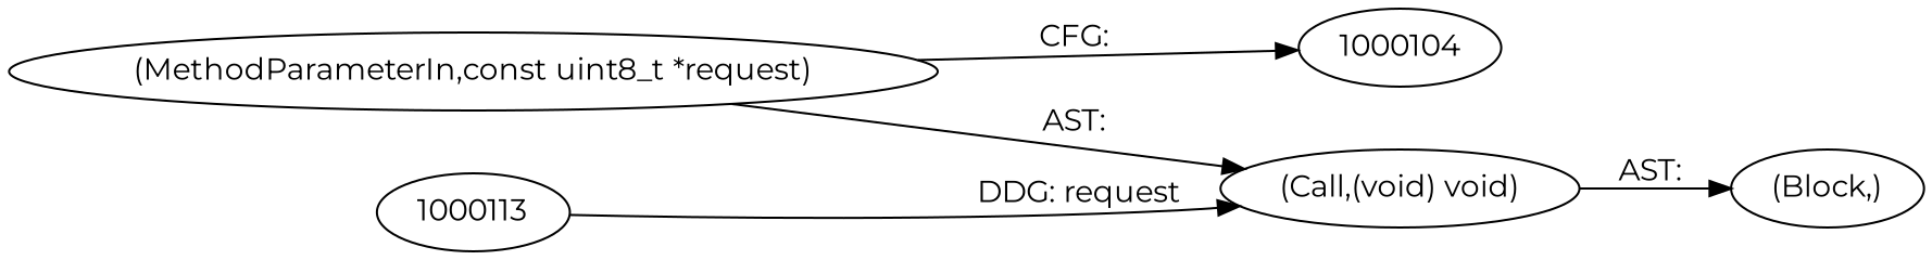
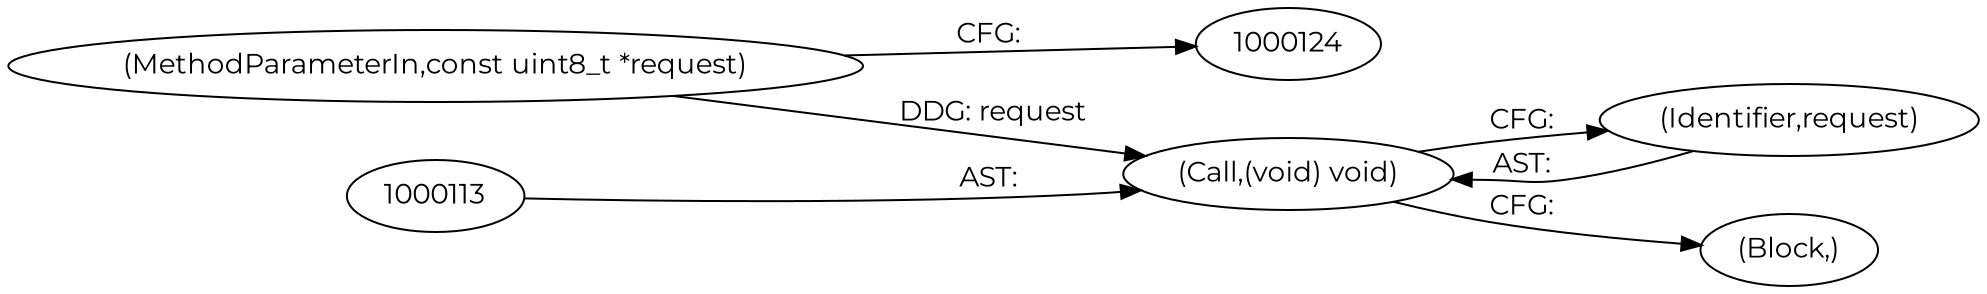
  digraph {
    fontname=Montserrat
    rankdir=LR
    node [fontname=Montserrat]
    edge [fontname=Montserrat]
    n1 [label="(Call,(void) void)"]
+   n2 [label="(Identifier,request)"]
    n3 [label="(Block,)"]
    n4 [label="(MethodParameterIn,const uint8_t *request)"]
-   1000104
+   1000104 [label=1000124]
    1000113
-   n1 -> n3 [label="AST: "]
-   n4 -> n1 [label="AST: "]
+   n1 -> n2 [label="CFG: "]
+   n1 -> n3 [label="CFG: "]
+   n2 -> n1 [label="AST: "]
+   n4 -> n1 [label="DDG: request"]
    n4 -> 1000104 [label="CFG: "]
-   1000113 -> n1 [label="DDG: request"]
+   1000113 -> n1 [label="AST: "]
  }
